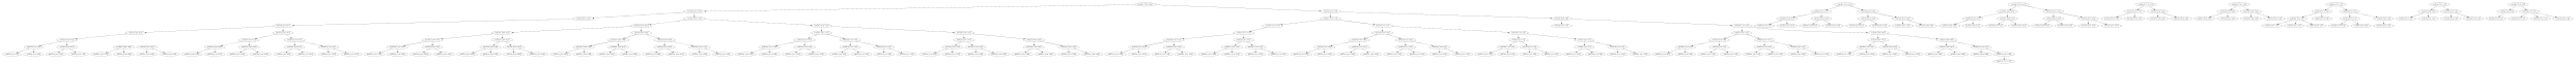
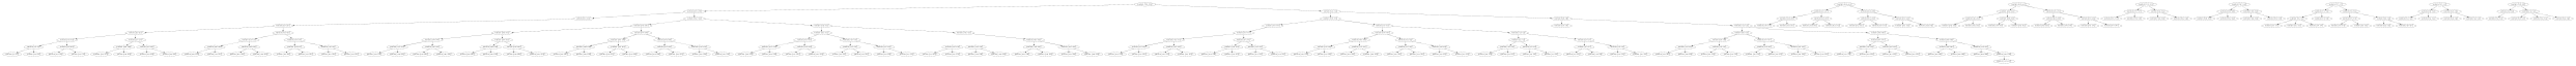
  digraph {
    fontname="Comic Neue"
    node [fontname="Comic Neue"]
    edge [fontname="Comic Neue"]
    n1 [label="Node{data=[7059, 7059]}"]
    n2 [label="Node{data=[6945, 6945]}"]
    n3 [label="Node{data=[7123, 7123]}"]
    n4 [label="Node{data=[6913, 6913]}"]
    n5 [label="Node{data=[7002, 7002]}"]
    n6 [label="Node{data=[7091, 7091]}"]
    n7 [label="Node{data=[7185, 7185]}"]
    n8 [label="Node{data=[3814, 3814]}"]
    n9 [label="Node{data=[6986, 6986]}"]
    n10 [label="Node{data=[7018, 7018]}"]
    n11 [label="Node{data=[1837, 1837]}"]
    n12 [label="Node{data=[4510, 4510]}"]
    n13 [label="Node{data=[1468, 1468]}"]
+   n14 [label="Node{data=[3277, 3277]}"]
    n15 [label="Node{data=[4173, 4173]}"]
    n16 [label="Node{data=[6739, 6739]}"]
    n17 [label="Node{data=[723, 723]}"]
    n18 [label="Node{data=[1529, 1529]}"]
    n19 [label="Node{data=[2988, 2988]}"]
    n20 [label="Node{data=[3310, 3310]}"]
    n21 [label="Node{data=[712, 712]}"]
    n22 [label="Node{data=[1434, 1434]}"]
    n23 [label="Node{data=[1494, 1494]}"]
    n24 [label="Node{data=[1762, 1762]}"]
    n25 [label="Node{data=[2973, 2973]}"]
    n26 [label="Node{data=[3238, 3238]}"]
    n27 [label="Node{data=[3278, 3278]}"]
    n28 [label="Node{data=[3331, 3331]}"]
    n29 [label="Node{data=[3881, 3881]}"]
    n30 [label="Node{data=[4508, 4508]}"]
    n31 [label="Node{data=[5441, 5441]}"]
    n32 [label="Node{data=[6911, 6911]}"]
    n33 [label="Node{data=[3863, 3863]}"]
    n34 [label="Node{data=[4142, 4142]}"]
    n35 [label="Node{data=[4507, 4507]}"]
    n36 [label="Node{data=[4509, 4509]}"]
    n37 [label="Node{data=[4511, 4511]}"]
    n38 [label="Node{data=[6734, 6734]}"]
    n39 [label="Node{data=[6910, 6910]}"]
    n40 [label="Node{data=[6912, 6912]}"]
    n41 [label="Node{data=[6921, 6921]}"]
    n42 [label="Node{data=[6917, 6917]}"]
    n43 [label="Node{data=[6925, 6925]}"]
    n44 [label="Node{data=[6937, 6937]}"]
    n45 [label="Node{data=[6933, 6933]}"]
    n46 [label="Node{data=[6941, 6941]}"]
    n47 [label="Node{data=[6915, 6915]}"]
    n48 [label="Node{data=[6919, 6919]}"]
    n49 [label="Node{data=[6923, 6923]}"]
    n50 [label="Node{data=[6927, 6927]}"]
    n51 [label="Node{data=[6914, 6914]}"]
    n52 [label="Node{data=[6916, 6916]}"]
    n53 [label="Node{data=[6918, 6918]}"]
    n54 [label="Node{data=[6920, 6920]}"]
    n55 [label="Node{data=[6922, 6922]}"]
    n56 [label="Node{data=[6924, 6924]}"]
    n57 [label="Node{data=[6926, 6926]}"]
    n58 [label="Node{data=[6928, 6928]}"]
    n59 [label="Node{data=[6931, 6931]}"]
    n60 [label="Node{data=[6935, 6935]}"]
    n61 [label="Node{data=[6939, 6939]}"]
    n62 [label="Node{data=[6943, 6943]}"]
    n63 [label="Node{data=[6930, 6930]}"]
    n64 [label="Node{data=[6932, 6932]}"]
    n65 [label="Node{data=[6934, 6934]}"]
    n66 [label="Node{data=[6936, 6936]}"]
    n67 [label="Node{data=[6938, 6938]}"]
    n68 [label="Node{data=[6940, 6940]}"]
    n69 [label="Node{data=[6942, 6942]}"]
    n70 [label="Node{data=[6944, 6944]}"]
    n71 [label="Node{data=[6953, 6953]}"]
    n72 [label="Node{data=[6994, 6994]}"]
    n73 [label="Node{data=[7010, 7010]}"]
    n74 [label="Node{data=[7051, 7051]}"]
    n75 [label="Node{data=[6949, 6949]}"]
    n76 [label="Node{data=[6957, 6957]}"]
    n77 [label="Node{data=[6990, 6990]}"]
    n78 [label="Node{data=[6998, 6998]}"]
    n79 [label="Node{data=[6947, 6947]}"]
    n80 [label="Node{data=[6951, 6951]}"]
    n81 [label="Node{data=[6955, 6955]}"]
    n82 [label="Node{data=[6959, 6959]}"]
    n83 [label="Node{data=[6946, 6946]}"]
    n84 [label="Node{data=[6948, 6948]}"]
    n85 [label="Node{data=[6950, 6950]}"]
    n86 [label="Node{data=[6952, 6952]}"]
    n87 [label="Node{data=[6954, 6954]}"]
    n88 [label="Node{data=[6956, 6956]}"]
    n89 [label="Node{data=[6958, 6958]}"]
    n90 [label="Node{data=[6960, 6960]}"]
    n91 [label="Node{data=[6988, 6988]}"]
    n92 [label="Node{data=[6992, 6992]}"]
    n93 [label="Node{data=[6996, 6996]}"]
    n94 [label="Node{data=[7000, 7000]}"]
    n95 [label="Node{data=[6987, 6987]}"]
    n96 [label="Node{data=[6989, 6989]}"]
    n97 [label="Node{data=[6991, 6991]}"]
    n98 [label="Node{data=[6993, 6993]}"]
    n99 [label="Node{data=[6995, 6995]}"]
    n100 [label="Node{data=[6997, 6997]}"]
    n101 [label="Node{data=[6999, 6999]}"]
    n102 [label="Node{data=[7001, 7001]}"]
    n103 [label="Node{data=[7006, 7006]}"]
    n104 [label="Node{data=[7014, 7014]}"]
-   n105 [label="Node{data=[7047, 7047]}"]
    n106 [label="Node{data=[7055, 7055]}"]
    n107 [label="Node{data=[7004, 7004]}"]
    n108 [label="Node{data=[7008, 7008]}"]
    n109 [label="Node{data=[7012, 7012]}"]
    n110 [label="Node{data=[7016, 7016]}"]
    n111 [label="Node{data=[7003, 7003]}"]
    n112 [label="Node{data=[7005, 7005]}"]
    n113 [label="Node{data=[7007, 7007]}"]
    n114 [label="Node{data=[7009, 7009]}"]
    n115 [label="Node{data=[7011, 7011]}"]
    n116 [label="Node{data=[7013, 7013]}"]
    n117 [label="Node{data=[7015, 7015]}"]
    n118 [label="Node{data=[7017, 7017]}"]
    n119 [label="Node{data=[7045, 7045]}"]
    n120 [label="Node{data=[7049, 7049]}"]
    n121 [label="Node{data=[7053, 7053]}"]
    n122 [label="Node{data=[7057, 7057]}"]
    n123 [label="Node{data=[7044, 7044]}"]
    n124 [label="Node{data=[7046, 7046]}"]
    n125 [label="Node{data=[7048, 7048]}"]
    n126 [label="Node{data=[7050, 7050]}"]
    n127 [label="Node{data=[7052, 7052]}"]
    n128 [label="Node{data=[7054, 7054]}"]
    n129 [label="Node{data=[7056, 7056]}"]
    n130 [label="Node{data=[7058, 7058]}"]
    n131 [label="Node{data=[7075, 7075]}"]
    n132 [label="Node{data=[7107, 7107]}"]
    n133 [label="Node{data=[7169, 7169]}"]
    n134 [label="Node{data=[7201, 7201]}"]
    n135 [label="Node{data=[7067, 7067]}"]
    n136 [label="Node{data=[7099, 7099]}"]
    n137 [label="Node{data=[7115, 7115]}"]
    n138 [label="Node{data=[7063, 7063]}"]
    n139 [label="Node{data=[7071, 7071]}"]
    n140 [label="Node{data=[7061, 7061]}"]
    n141 [label="Node{data=[7065, 7065]}"]
    n142 [label="Node{data=[7069, 7069]}"]
    n143 [label="Node{data=[7073, 7073]}"]
    n144 [label="Node{data=[7060, 7060]}"]
    n145 [label="Node{data=[7062, 7062]}"]
    n146 [label="Node{data=[7064, 7064]}"]
    n147 [label="Node{data=[7066, 7066]}"]
    n148 [label="Node{data=[7068, 7068]}"]
    n149 [label="Node{data=[7070, 7070]}"]
    n150 [label="Node{data=[7072, 7072]}"]
    n151 [label="Node{data=[7074, 7074]}"]
    n152 [label="Node{data=[7079, 7079]}"]
    n153 [label="Node{data=[7077, 7077]}"]
    n154 [label="Node{data=[7081, 7081]}"]
    n155 [label="Node{data=[7087, 7087]}"]
    n156 [label="Node{data=[7085, 7085]}"]
    n157 [label="Node{data=[7089, 7089]}"]
    n158 [label="Node{data=[7076, 7076]}"]
    n159 [label="Node{data=[7078, 7078]}"]
    n160 [label="Node{data=[7080, 7080]}"]
    n161 [label="Node{data=[7082, 7082]}"]
    n162 [label="Node{data=[7084, 7084]}"]
    n163 [label="Node{data=[7086, 7086]}"]
    n164 [label="Node{data=[7088, 7088]}"]
    n165 [label="Node{data=[7090, 7090]}"]
    n166 [label="Node{data=[7095, 7095]}"]
    n167 [label="Node{data=[7103, 7103]}"]
    n168 [label="Node{data=[7111, 7111]}"]
    n169 [label="Node{data=[7119, 7119]}"]
    n170 [label="Node{data=[7093, 7093]}"]
    n171 [label="Node{data=[7097, 7097]}"]
    n172 [label="Node{data=[7101, 7101]}"]
    n173 [label="Node{data=[7105, 7105]}"]
    n174 [label="Node{data=[7092, 7092]}"]
    n175 [label="Node{data=[7094, 7094]}"]
    n176 [label="Node{data=[7096, 7096]}"]
    n177 [label="Node{data=[7098, 7098]}"]
    n178 [label="Node{data=[7100, 7100]}"]
    n179 [label="Node{data=[7102, 7102]}"]
    n180 [label="Node{data=[7104, 7104]}"]
    n181 [label="Node{data=[7106, 7106]}"]
    n182 [label="Node{data=[7109, 7109]}"]
    n183 [label="Node{data=[7113, 7113]}"]
    n184 [label="Node{data=[7117, 7117]}"]
    n185 [label="Node{data=[7121, 7121]}"]
    n186 [label="Node{data=[7108, 7108]}"]
    n187 [label="Node{data=[7110, 7110]}"]
    n188 [label="Node{data=[7112, 7112]}"]
    n189 [label="Node{data=[7114, 7114]}"]
    n190 [label="Node{data=[7116, 7116]}"]
    n191 [label="Node{data=[7118, 7118]}"]
    n192 [label="Node{data=[7120, 7120]}"]
    n193 [label="Node{data=[7122, 7122]}"]
    n194 [label="Node{data=[7193, 7193]}"]
    n195 [label="Node{data=[7580, 7580]}"]
    n196 [label="Node{data=[7177, 7177]}"]
    n197 [label="Node{data=[7173, 7173]}"]
    n198 [label="Node{data=[7181, 7181]}"]
    n199 [label="Node{data=[7127, 7127]}"]
    n200 [label="Node{data=[7125, 7125]}"]
    n201 [label="Node{data=[7129, 7129]}"]
    n202 [label="Node{data=[7135, 7135]}"]
    n203 [label="Node{data=[7133, 7133]}"]
    n204 [label="Node{data=[7137, 7137]}"]
    n205 [label="Node{data=[7124, 7124]}"]
    n206 [label="Node{data=[7126, 7126]}"]
    n207 [label="Node{data=[7128, 7128]}"]
    n208 [label="Node{data=[7130, 7130]}"]
    n209 [label="Node{data=[7132, 7132]}"]
    n210 [label="Node{data=[7134, 7134]}"]
    n211 [label="Node{data=[7136, 7136]}"]
    n212 [label="Node{data=[7168, 7168]}"]
    n213 [label="Node{data=[7171, 7171]}"]
    n214 [label="Node{data=[7175, 7175]}"]
    n215 [label="Node{data=[7179, 7179]}"]
    n216 [label="Node{data=[7183, 7183]}"]
    n217 [label="Node{data=[7170, 7170]}"]
    n218 [label="Node{data=[7172, 7172]}"]
    n219 [label="Node{data=[7174, 7174]}"]
    n220 [label="Node{data=[7178, 7178]}"]
    n221 [label="Node{data=[7180, 7180]}"]
    n222 [label="Node{data=[7182, 7182]}"]
+   n223 [label="Node{data=[7184, 7184]}"]
    n224 [label="Node{data=[7189, 7189]}"]
    n225 [label="Node{data=[7197, 7197]}"]
    n226 [label="Node{data=[7576, 7576]}"]
    n227 [label="Node{data=[7584, 7584]}"]
    n228 [label="Node{data=[7187, 7187]}"]
    n229 [label="Node{data=[7191, 7191]}"]
    n230 [label="Node{data=[7195, 7195]}"]
    n231 [label="Node{data=[7199, 7199]}"]
    n232 [label="Node{data=[7186, 7186]}"]
    n233 [label="Node{data=[7188, 7188]}"]
    n234 [label="Node{data=[7190, 7190]}"]
    n235 [label="Node{data=[7192, 7192]}"]
    n236 [label="Node{data=[7194, 7194]}"]
    n237 [label="Node{data=[7196, 7196]}"]
    n238 [label="Node{data=[7198, 7198]}"]
    n239 [label="Node{data=[7200, 7200]}"]
    n240 [label="Node{data=[7574, 7574]}"]
    n241 [label="Node{data=[7578, 7578]}"]
    n242 [label="Node{data=[7582, 7582]}"]
    n243 [label="Node{data=[7615, 7615]}"]
    n244 [label="Node{data=[7241, 7241]}"]
    n245 [label="Node{data=[7575, 7575]}"]
    n246 [label="Node{data=[7577, 7577]}"]
    n247 [label="Node{data=[7579, 7579]}"]
    n248 [label="Node{data=[7581, 7581]}"]
    n249 [label="Node{data=[7583, 7583]}"]
    n250 [label="Node{data=[7585, 7585]}"]
    n251 [label="Node{data=[7659, 7659]}"]
    n252 [label="Node{data=[9947, 9947]}"]
    n1 -> n2
    n1 -> n3
    n2 -> n4
    n2 -> n5
    n3 -> n6
    n3 -> n7
    n4 -> n8
    n5 -> n9
    n5 -> n10
    n6 -> n131
    n6 -> n132
    n7 -> n133
    n7 -> n134
    n8 -> n11
    n8 -> n12
    n9 -> n71
    n9 -> n72
    n10 -> n73
    n10 -> n74
    n11 -> n13
+   n11 -> n14
    n12 -> n15
    n12 -> n16
    n13 -> n17
    n13 -> n18
+   n14 -> n19
+   n14 -> n20
    n15 -> n29
    n15 -> n30
    n16 -> n31
    n16 -> n32
    n17 -> n21
    n17 -> n22
    n18 -> n23
    n18 -> n24
    n19 -> n25
    n19 -> n26
    n20 -> n27
    n20 -> n28
    n29 -> n33
    n29 -> n34
    n30 -> n35
    n30 -> n36
    n31 -> n37
    n31 -> n38
    n32 -> n39
    n32 -> n40
    n41 -> n42
    n41 -> n43
    n42 -> n47
    n42 -> n48
    n43 -> n49
    n43 -> n50
    n44 -> n45
    n44 -> n46
    n45 -> n59
    n45 -> n60
    n46 -> n61
    n46 -> n62
    n47 -> n51
    n47 -> n52
    n48 -> n53
    n48 -> n54
    n49 -> n55
    n49 -> n56
    n50 -> n57
    n50 -> n58
    n59 -> n63
    n59 -> n64
    n60 -> n65
    n60 -> n66
    n61 -> n67
    n61 -> n68
    n62 -> n69
    n62 -> n70
    n71 -> n75
    n71 -> n76
    n72 -> n77
    n72 -> n78
    n73 -> n103
    n73 -> n104
-   n74 -> n105
    n74 -> n106
    n75 -> n79
    n75 -> n80
    n76 -> n81
    n76 -> n82
    n77 -> n91
    n77 -> n92
    n78 -> n93
    n78 -> n94
    n79 -> n83
    n79 -> n84
    n80 -> n85
    n80 -> n86
    n81 -> n87
    n81 -> n88
    n82 -> n89
    n82 -> n90
    n91 -> n95
    n91 -> n96
    n92 -> n97
    n92 -> n98
    n93 -> n99
    n93 -> n100
    n94 -> n101
    n94 -> n102
    n103 -> n107
    n103 -> n108
    n104 -> n109
    n104 -> n110
-   n105 -> n119
-   n105 -> n120
    n106 -> n121
    n106 -> n122
    n107 -> n111
    n107 -> n112
    n108 -> n113
    n108 -> n114
    n109 -> n115
    n109 -> n116
    n110 -> n117
    n110 -> n118
    n119 -> n123
    n119 -> n124
    n120 -> n125
    n120 -> n126
    n121 -> n127
    n121 -> n128
    n122 -> n129
    n122 -> n130
    n131 -> n135
    n132 -> n136
    n132 -> n137
    n134 -> n194
    n134 -> n195
    n135 -> n138
    n135 -> n139
    n136 -> n166
    n136 -> n167
    n137 -> n168
    n137 -> n169
    n138 -> n140
    n138 -> n141
    n139 -> n142
    n139 -> n143
    n140 -> n144
    n140 -> n145
    n141 -> n146
    n141 -> n147
    n142 -> n148
    n142 -> n149
    n143 -> n150
    n143 -> n151
    n152 -> n153
    n152 -> n154
    n153 -> n158
    n153 -> n159
    n154 -> n160
    n154 -> n161
    n155 -> n156
    n155 -> n157
    n156 -> n162
    n156 -> n163
    n157 -> n164
    n157 -> n165
    n166 -> n170
    n166 -> n171
    n167 -> n172
    n167 -> n173
    n168 -> n182
    n168 -> n183
    n169 -> n184
    n169 -> n185
    n170 -> n174
    n170 -> n175
    n171 -> n176
    n171 -> n177
    n172 -> n178
    n172 -> n179
    n173 -> n180
    n173 -> n181
    n182 -> n186
    n182 -> n187
    n183 -> n188
    n183 -> n189
    n184 -> n190
    n184 -> n191
    n185 -> n192
    n185 -> n193
    n194 -> n224
    n194 -> n225
    n195 -> n226
    n195 -> n227
    n196 -> n197
    n196 -> n198
    n197 -> n213
    n197 -> n214
    n198 -> n215
    n198 -> n216
    n199 -> n200
    n199 -> n201
    n200 -> n205
    n200 -> n206
    n201 -> n207
    n201 -> n208
    n202 -> n203
    n202 -> n204
    n203 -> n209
    n204 -> n210
    n204 -> n211
    n204 -> n212
    n213 -> n217
    n213 -> n218
    n213 -> n219
    n215 -> n220
    n215 -> n221
    n216 -> n222
+   n216 -> n223
    n224 -> n228
    n224 -> n229
    n225 -> n230
    n225 -> n231
    n226 -> n240
    n226 -> n241
    n227 -> n242
    n227 -> n243
    n228 -> n232
    n228 -> n233
    n229 -> n234
    n229 -> n235
    n230 -> n236
    n230 -> n237
    n231 -> n238
    n231 -> n239
    n240 -> n244
    n240 -> n245
    n241 -> n246
    n241 -> n247
    n242 -> n248
    n242 -> n249
    n243 -> n250
    n243 -> n251
    n251 -> n252
  }
